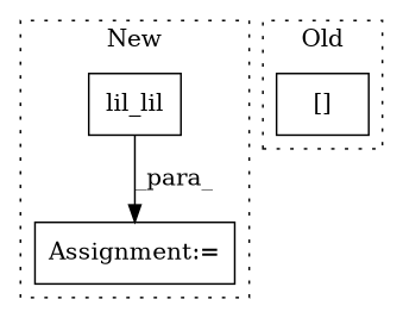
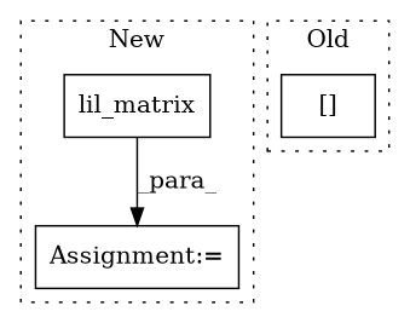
  digraph {
    node [shape=box]
-   n1 [a=32 l="11,1" label=lil_lil s="4312,4326"]
+   n1 [a=32 l="11,1" label=lil_matrix s="4312,4326"]
    n2 [a=7 l=1 label="Assignment:=" s=4751]
    n3 [a=2 l="4,1" label="[]" s="3514,3527"]
    subgraph cluster_1 {
      label=New
      style=dotted
      n1
      n2
    }
    subgraph cluster_2 {
      label=Old
      style=dotted
      n3
    }
    n1 -> n2 [label=_para_]
  }
